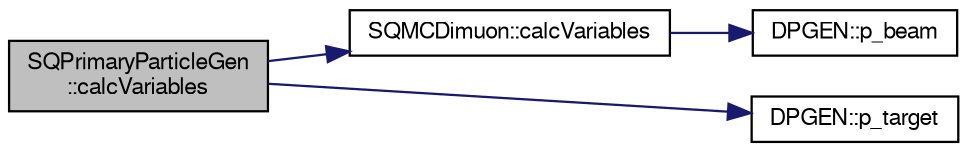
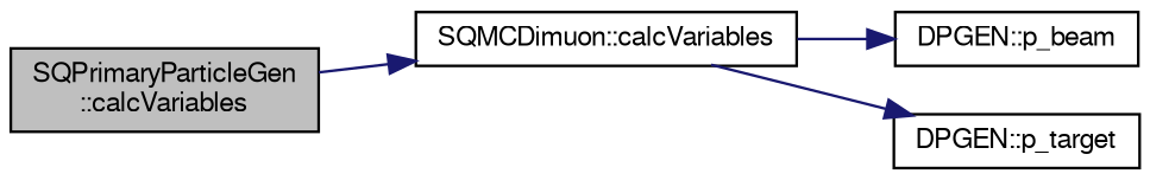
  digraph {
    rankdir=LR
    node [color=black fontname=FreeSans fontsize=10 shape=record]
    edge [color=midnightblue fontname=FreeSans fontsize=10 labelfontname=FreeSans labelfontsize=10 style=solid]
    n1 [fillcolor=grey75 fontcolor=black height=0.2 label="SQPrimaryParticleGen\l::calcVariables" style=filled width=0.4]
    n2 [height=0.2 label="SQMCDimuon::calcVariables" width=0.4]
    n3 [height=0.2 label="DPGEN::p_beam" width=0.4]
    n4 [height=0.2 label="DPGEN::p_target" width=0.4]
    n1 -> n2
    n2 -> n3
-   n1 -> n4
+   n2 -> n4
  }
